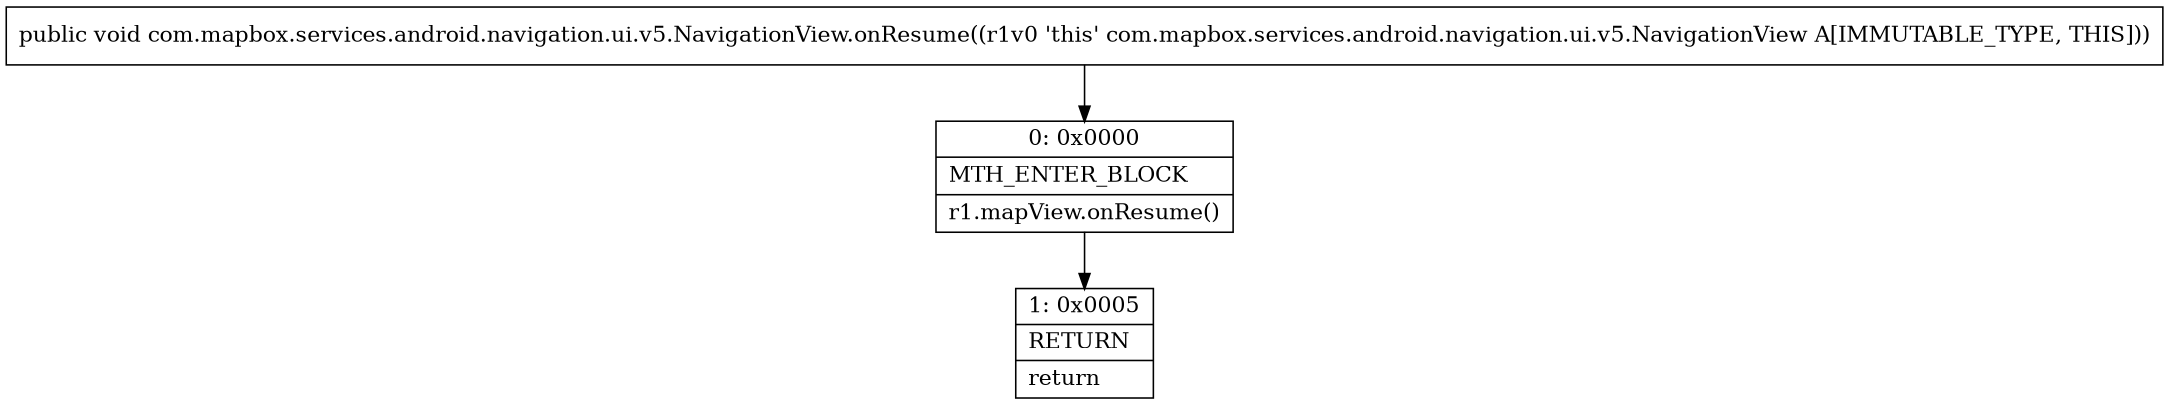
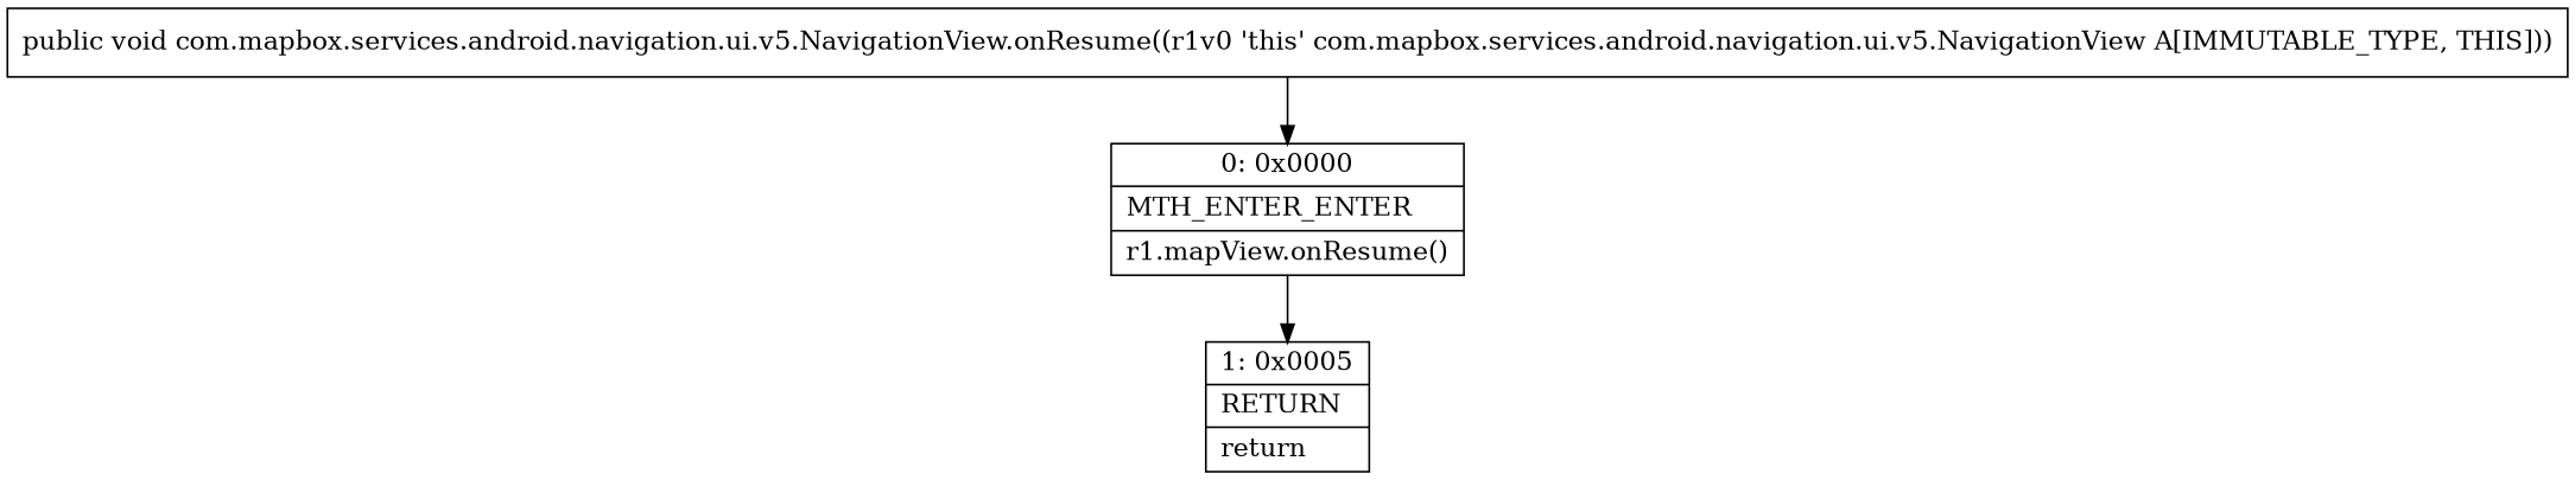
  digraph {
    node [shape=record]
-   n1 [label="{0\:\ 0x0000|MTH_ENTER_BLOCK\l|r1.mapView.onResume()\l}"]
+   n1 [label="{0\:\ 0x0000|MTH_ENTER_ENTER\l|r1.mapView.onResume()\l}"]
    n2 [label="{1\:\ 0x0005|RETURN\l|return\l}"]
    n3 [label="{public void com.mapbox.services.android.navigation.ui.v5.NavigationView.onResume((r1v0 'this' com.mapbox.services.android.navigation.ui.v5.NavigationView A[IMMUTABLE_TYPE, THIS])) }"]
    n1 -> n2
    n3 -> n1
  }
